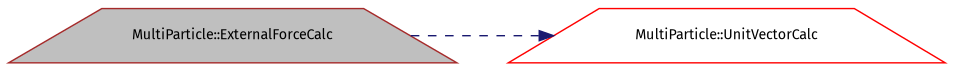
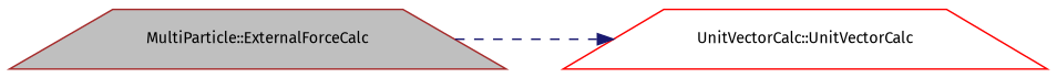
  digraph {
    rankdir=LR
    fontname="Fira Sans"
    node [fontname="Fira Sans" fontsize=10 shape=trapezium style=filled]
    n1 [color=brown fillcolor=grey75 fontcolor=black height=0.2 label="MultiParticle::ExternalForceCalc" width=0.4]
-   n2 [color=red fillcolor=white height=0.2 label="MultiParticle::UnitVectorCalc" width=0.4]
+   n2 [color=red fillcolor=white height=0.2 label="UnitVectorCalc::UnitVectorCalc" width=0.4]
    n1 -> n2 [color=midnightblue fontname="Fira Sans" fontsize=10 labelfontname=Helvetica labelfontsize=10 style=dashed]
  }
